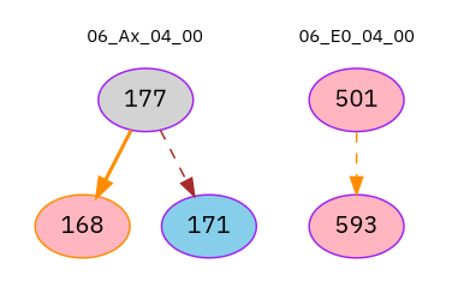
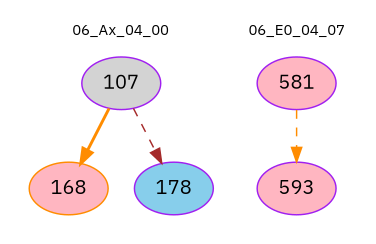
  digraph {
    fontname="IBM Plex Sans"
    node [color=purple fillcolor=lightpink fontname="IBM Plex Sans" style=filled]
    edge [color=darkorange fontname="IBM Plex Sans" style=dashed]
-   n1 [fillcolor=lightgrey label=177]
+   n1 [fillcolor=lightgrey label=107]
    n2 [color=darkorange label=168]
-   n3 [fillcolor=skyblue label=171]
-   n4 [label=501]
+   n3 [fillcolor=skyblue label=178]
+   n4 [label=581]
    n5 [label=593]
    subgraph cluster_1 {
      color=white
      fontsize=10
      label="06_Ax_04_00"
      n1
      n2
      n3
    }
    subgraph cluster_2 {
      color=white
      fontsize=10
-     label="06_E0_04_00"
+     label="06_E0_04_07"
      n4
      n5
    }
    n1 -> n2 [style=bold]
    n1 -> n3 [color=brown]
    n4 -> n5
  }
